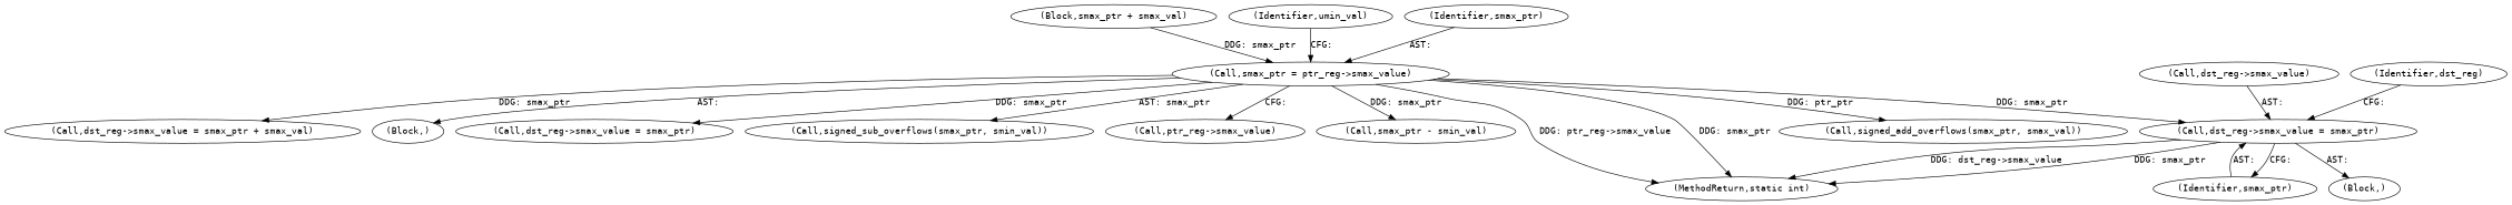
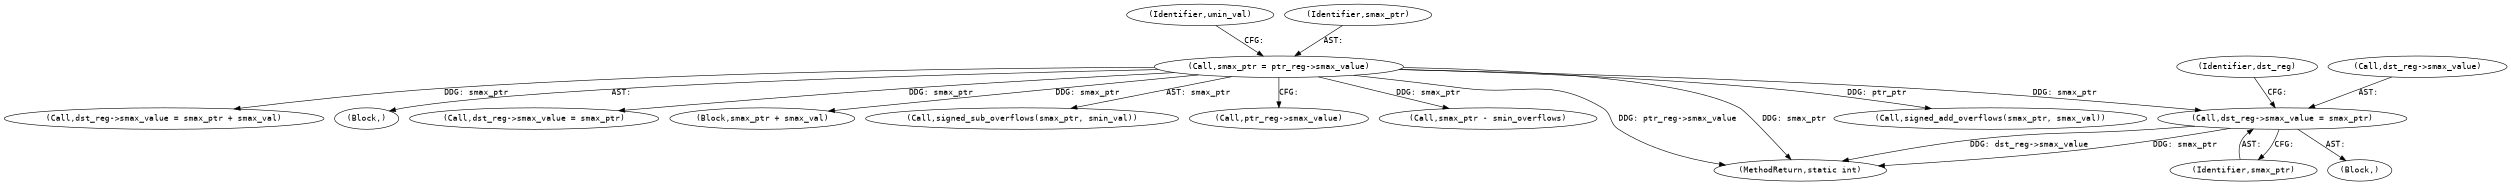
  digraph {
    fontname="DejaVu Sans Mono"
    node [fontname="DejaVu Sans Mono"]
    edge [fontname="DejaVu Sans Mono"]
    n1 [label="(Call,dst_reg->smax_value = smax_ptr)"]
    n2 [label="(MethodReturn,static int)"]
    n3 [label="(Identifier,smax_ptr)"]
    n4 [label="(Block,)"]
    n5 [label="(Call,smax_ptr = ptr_reg->smax_value)"]
    n6 [label="(Call,signed_add_overflows(smax_ptr, smax_val))"]
    n7 [label="(Call,dst_reg->smax_value = smax_ptr + smax_val)"]
    n8 [label="(Block,)"]
    n9 [label="(Call,dst_reg->smax_value = smax_ptr)"]
    n10 [label="(Block,smax_ptr + smax_val)"]
    n11 [label="(Call,signed_sub_overflows(smax_ptr, smin_val))"]
    n12 [label="(Call,ptr_reg->smax_value)"]
-   n13 [label="(Call,smax_ptr - smin_val)"]
+   n13 [label="(Call,smax_ptr - smin_overflows)"]
    n14 [label="(Identifier,umin_val)"]
    n15 [label="(Call,dst_reg->smax_value)"]
    n16 [label="(Identifier,smax_ptr)"]
    n17 [label="(Identifier,dst_reg)"]
    n1 -> n2 [label="DDG: dst_reg->smax_value"]
    n1 -> n2 [label="DDG: smax_ptr"]
    n1 -> n3 [label="CFG: "]
    n1 -> n4 [label="AST: "]
    n3 -> n1 [label="AST: "]
    n5 -> n1 [label="DDG: smax_ptr"]
    n5 -> n2 [label="DDG: smax_ptr"]
    n5 -> n2 [label="DDG: ptr_reg->smax_value"]
    n5 -> n6 [label="DDG: ptr_ptr"]
    n5 -> n7 [label="DDG: smax_ptr"]
    n5 -> n8 [label="AST: "]
    n5 -> n9 [label="DDG: smax_ptr"]
-   n10 -> n5 [label="DDG: smax_ptr"]
+   n5 -> n10 [label="DDG: smax_ptr"]
    n5 -> n11 [label="AST: smax_ptr"]
    n5 -> n12 [label="CFG: "]
    n5 -> n13 [label="DDG: smax_ptr"]
    n14 -> n5 [label="CFG: "]
    n15 -> n1 [label="AST: "]
    n16 -> n5 [label="AST: "]
    n17 -> n1 [label="CFG: "]
  }
